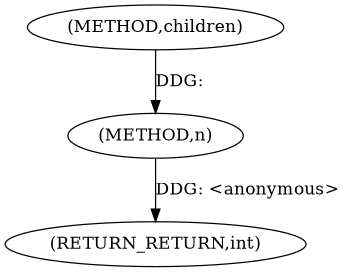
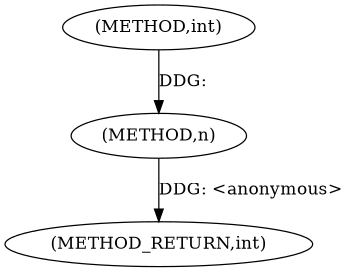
  digraph {
-   n1 [label="(METHOD,children)"]
+   n1 [label="(METHOD,int)"]
    n2 [label="(METHOD,n)"]
-   n3 [label="(RETURN_RETURN,int)"]
+   n3 [label="(METHOD_RETURN,int)"]
    n1 -> n2 [label="DDG: "]
    n2 -> n3 [label="DDG: <anonymous>"]
  }
